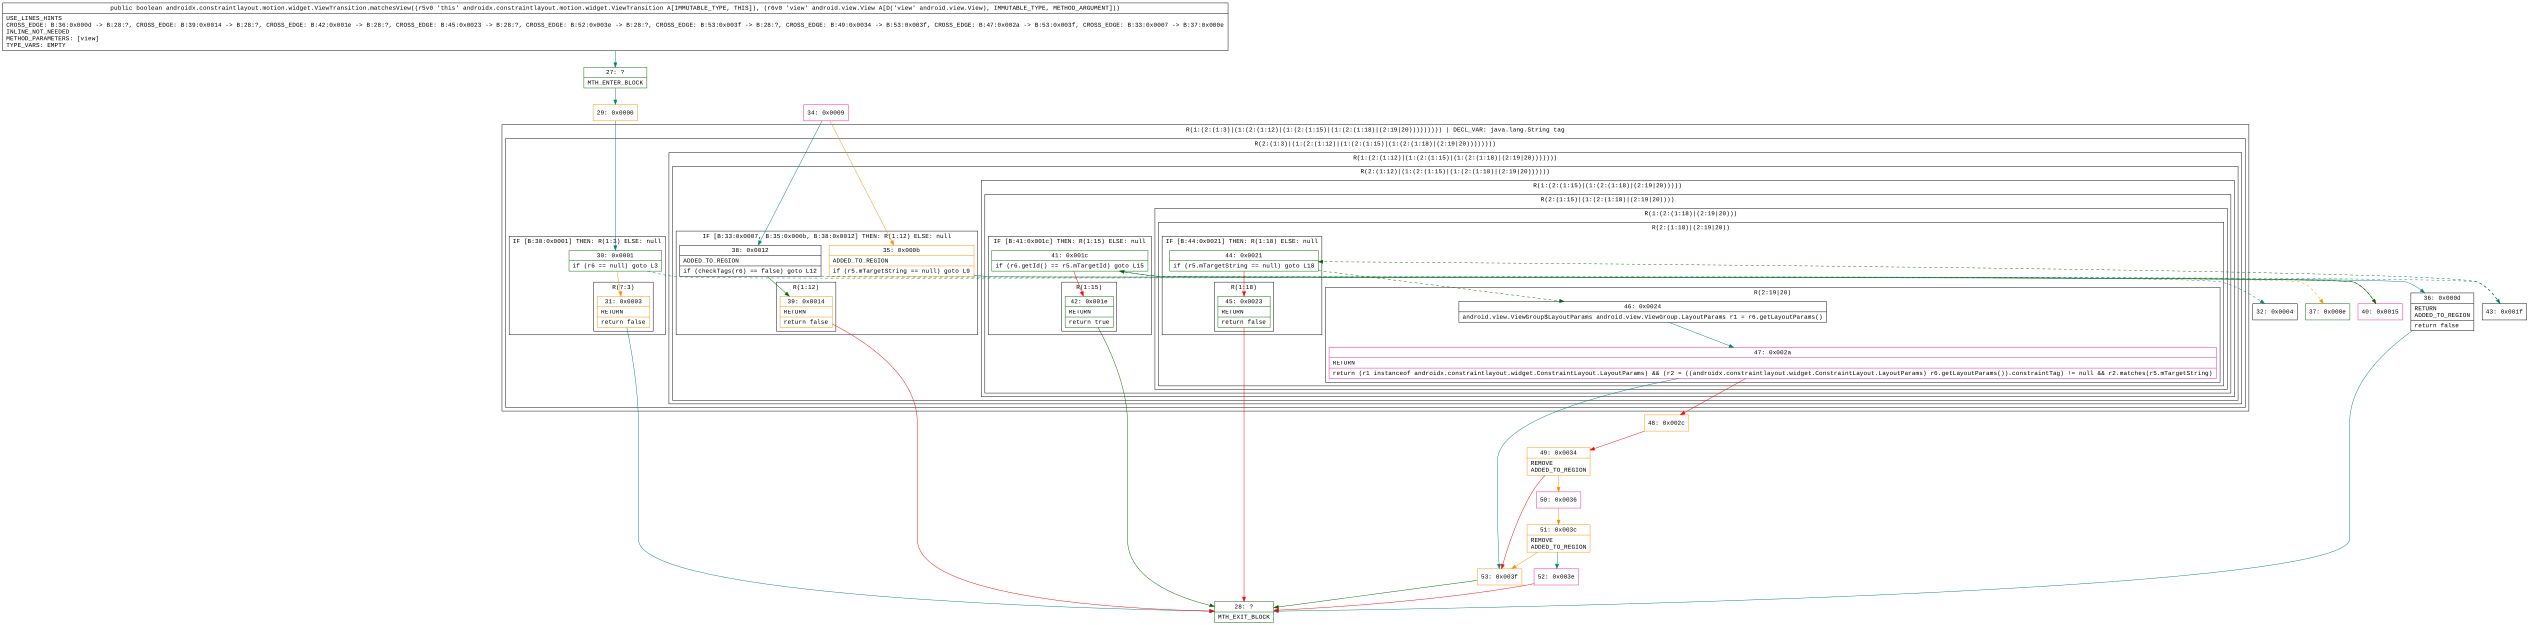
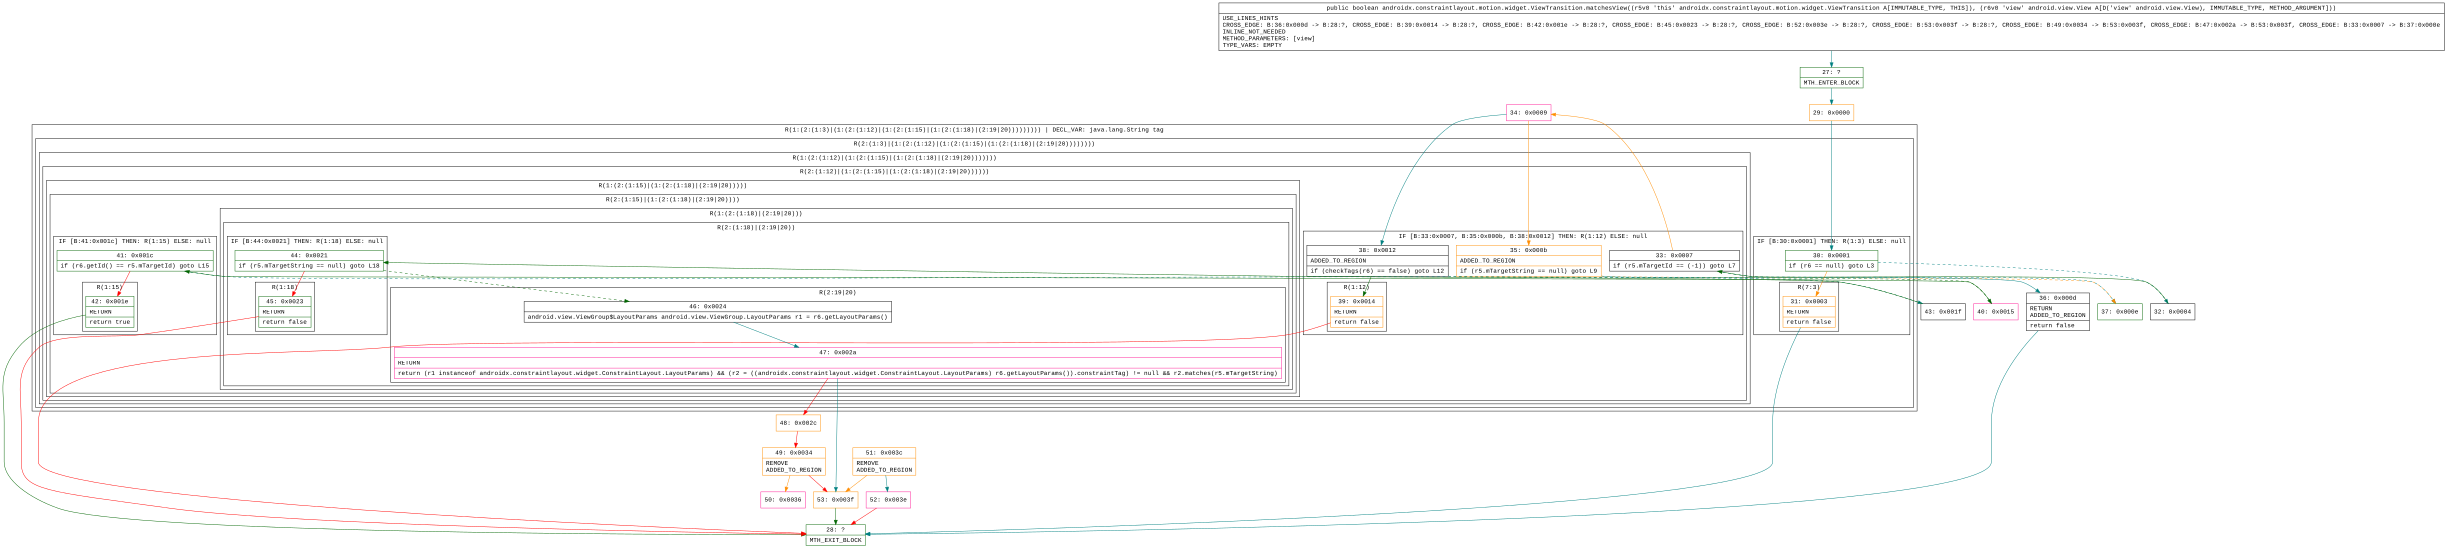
  digraph {
    fontname="Liberation Mono"
    node [color=darkorange fontname="Liberation Mono" shape=record]
    edge [color=teal fontname="Liberation Mono"]
    n1 [label="{31\:\ 0x0003|RETURN\l|return false\l}"]
    n2 [color=darkgreen label="{30\:\ 0x0001|if (r6 == null) goto L3\l}"]
    n3 [label="{39\:\ 0x0014|RETURN\l|return false\l}"]
+   n4 [color=black label="{33\:\ 0x0007|if (r5.mTargetId == (\-1)) goto L7\l}"]
    n5 [label="{35\:\ 0x000b|ADDED_TO_REGION\l|if (r5.mTargetString == null) goto L9\l}"]
    n6 [color=black label="{38\:\ 0x0012|ADDED_TO_REGION\l|if (checkTags(r6) == false) goto L12\l}"]
    n7 [color=darkgreen label="{42\:\ 0x001e|RETURN\l|return true\l}"]
    n8 [color=darkgreen label="{41\:\ 0x001c|if (r6.getId() == r5.mTargetId) goto L15\l}"]
    n9 [color=darkgreen label="{45\:\ 0x0023|RETURN\l|return false\l}"]
    n10 [color=darkgreen label="{44\:\ 0x0021|if (r5.mTargetString == null) goto L18\l}"]
    n11 [color=black label="{46\:\ 0x0024|android.view.ViewGroup$LayoutParams android.view.ViewGroup.LayoutParams r1 = r6.getLayoutParams()\l}"]
    n12 [color=deeppink label="{47\:\ 0x002a|RETURN\l|return (r1 instanceof androidx.constraintlayout.widget.ConstraintLayout.LayoutParams) && (r2 = ((androidx.constraintlayout.widget.ConstraintLayout.LayoutParams) r6.getLayoutParams()).constraintTag) != null && r2.matches(r5.mTargetString)\l}"]
    n13 [color=darkgreen label="{28\:\ ?|MTH_EXIT_BLOCK\l}"]
    n14 [color=black label="{32\:\ 0x0004}"]
    n15 [color=deeppink label="{34\:\ 0x0009}"]
    n16 [color=darkgreen label="{37\:\ 0x000e}"]
    n17 [color=black label="{36\:\ 0x000d|RETURN\lADDED_TO_REGION\l|return false\l}"]
    n18 [color=deeppink label="{40\:\ 0x0015}"]
    n19 [color=black label="{43\:\ 0x001f}"]
    n20 [label="{48\:\ 0x002c}"]
    n21 [label="{53\:\ 0x003f}"]
    n22 [label="{49\:\ 0x0034|REMOVE\lADDED_TO_REGION\l}"]
    n23 [color=darkgreen label="{27\:\ ?|MTH_ENTER_BLOCK\l}"]
    n24 [label="{29\:\ 0x0000}"]
    n25 [color=deeppink label="{50\:\ 0x0036}"]
    n26 [label="{51\:\ 0x003c|REMOVE\lADDED_TO_REGION\l}"]
    n27 [color=deeppink label="{52\:\ 0x003e}"]
    n28 [color=black label="{public boolean androidx.constraintlayout.motion.widget.ViewTransition.matchesView((r5v0 'this' androidx.constraintlayout.motion.widget.ViewTransition A[IMMUTABLE_TYPE, THIS]), (r6v0 'view' android.view.View A[D('view' android.view.View), IMMUTABLE_TYPE, METHOD_ARGUMENT]))  | USE_LINES_HINTS\lCROSS_EDGE: B:36:0x000d \-\> B:28:?, CROSS_EDGE: B:39:0x0014 \-\> B:28:?, CROSS_EDGE: B:42:0x001e \-\> B:28:?, CROSS_EDGE: B:45:0x0023 \-\> B:28:?, CROSS_EDGE: B:52:0x003e \-\> B:28:?, CROSS_EDGE: B:53:0x003f \-\> B:28:?, CROSS_EDGE: B:49:0x0034 \-\> B:53:0x003f, CROSS_EDGE: B:47:0x002a \-\> B:53:0x003f, CROSS_EDGE: B:33:0x0007 \-\> B:37:0x000e\lINLINE_NOT_NEEDED\lMETHOD_PARAMETERS: [view]\lTYPE_VARS: EMPTY\l}"]
    subgraph cluster_1 {
      label="R(1:(2:(1:3)|(1:(2:(1:12)|(1:(2:(1:15)|(1:(2:(1:18)|(2:19|20))))))))) | DECL_VAR: java.lang.String tag\l"
      subgraph cluster_2 {
        label="R(2:(1:3)|(1:(2:(1:12)|(1:(2:(1:15)|(1:(2:(1:18)|(2:19|20))))))))"
        subgraph cluster_3 {
          label="IF [B:30:0x0001] THEN: R(1:3) ELSE: null"
          n2
          subgraph cluster_4 {
            label="R(7:3)"
            n1
          }
        }
        subgraph cluster_5 {
          label="R(1:(2:(1:12)|(1:(2:(1:15)|(1:(2:(1:18)|(2:19|20)))))))"
          subgraph cluster_6 {
            label="R(2:(1:12)|(1:(2:(1:15)|(1:(2:(1:18)|(2:19|20))))))"
            subgraph cluster_7 {
              label="IF [B:33:0x0007, B:35:0x000b, B:38:0x0012] THEN: R(1:12) ELSE: null"
+             n4
              n5
              n6
              subgraph cluster_8 {
                label="R(1:12)"
                n3
              }
            }
            subgraph cluster_9 {
              label="R(1:(2:(1:15)|(1:(2:(1:18)|(2:19|20)))))"
              subgraph cluster_10 {
                label="R(2:(1:15)|(1:(2:(1:18)|(2:19|20))))"
                subgraph cluster_11 {
                  label="IF [B:41:0x001c] THEN: R(1:15) ELSE: null"
                  n8
                  subgraph cluster_12 {
                    label="R(1:15)"
                    n7
                  }
                }
                subgraph cluster_13 {
                  label="R(1:(2:(1:18)|(2:19|20)))"
                  subgraph cluster_14 {
                    label="R(2:(1:18)|(2:19|20))"
                    subgraph cluster_15 {
                      label="IF [B:44:0x0021] THEN: R(1:18) ELSE: null"
                      n10
                      subgraph cluster_16 {
                        label="R(1:18)"
                        n9
                      }
                    }
                    subgraph cluster_17 {
                      label="R(2:19|20)"
                      n11
                      n12
                    }
                  }
                }
              }
            }
          }
        }
      }
    }
    n1 -> n13
    n2 -> n1 [color=darkorange]
    n2 -> n14 [style=dashed]
    n3 -> n13 [color=red]
+   n4 -> n15 [color=darkorange]
+   n4 -> n16 [style=dashed]
    n5 -> n16 [color=darkorange style=dashed]
    n5 -> n17
    n6 -> n3 [color=darkgreen]
    n6 -> n18 [color=darkgreen style=dashed]
    n7 -> n13 [color=darkgreen]
    n8 -> n7 [color=red]
    n8 -> n19 [style=dashed]
    n9 -> n13 [color=red]
    n10 -> n9 [color=red]
    n10 -> n11 [color=darkgreen style=dashed]
    n11 -> n12
    n12 -> n20 [color=red]
    n12 -> n21
+   n14 -> n4 [color=darkgreen]
    n15 -> n5 [color=darkorange]
    n15 -> n6
    n17 -> n13
    n18 -> n8 [color=darkgreen]
-   n19 -> n10 [color=darkgreen style=dashed]
+   n19 -> n10 [color=darkgreen]
    n20 -> n22 [color=red]
    n21 -> n13 [color=darkgreen]
    n22 -> n21 [color=red]
    n22 -> n25 [color=darkorange]
    n23 -> n24
    n24 -> n2
-   n25 -> n26 [color=darkorange]
    n26 -> n21 [color=darkorange]
    n26 -> n27
    n27 -> n13 [color=red]
    n28 -> n23
  }
